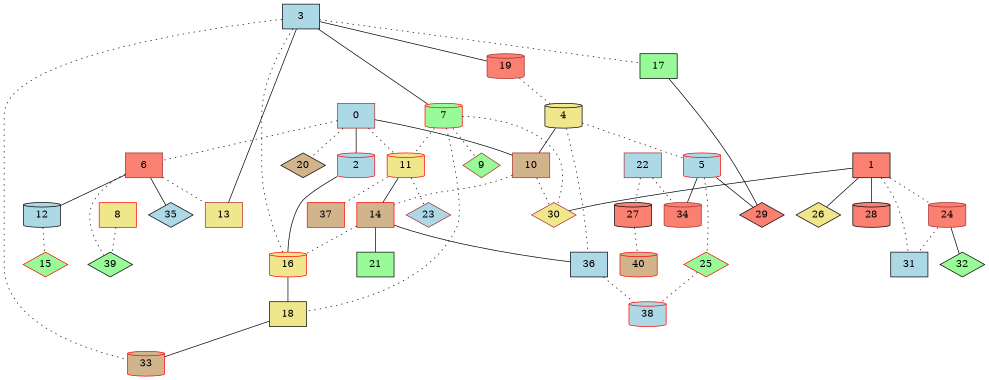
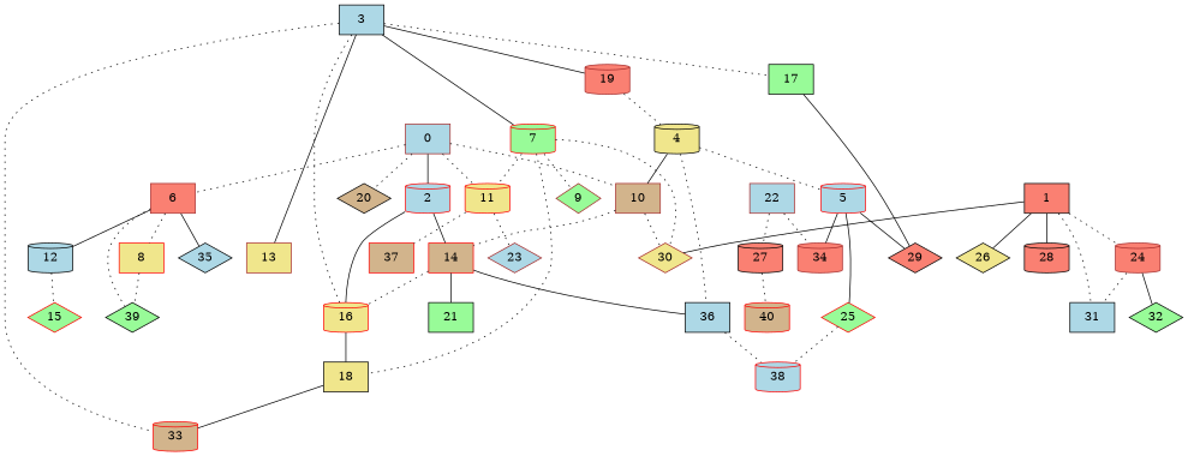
  graph {
    node [color=black fillcolor=lightblue shape=box style=filled]
    edge [style=dotted]
    0 [color=brown]
    2 [color=red shape=cylinder]
    6 [color=brown fillcolor=salmon]
    10 [color=brown fillcolor=tan]
    11 [color=red fillcolor=khaki shape=cylinder]
    20 [fillcolor=tan shape=diamond]
    16 [color=red fillcolor=khaki shape=cylinder]
    13 [color=brown fillcolor=khaki]
    12 [shape=cylinder]
    35 [shape=diamond]
    39 [fillcolor=palegreen shape=diamond]
    30 [color=brown fillcolor=khaki shape=diamond]
    14 [color=red fillcolor=tan]
    23 [color=brown shape=diamond]
    37 [color=red fillcolor=tan]
    1 [fillcolor=salmon]
    24 [color=brown fillcolor=salmon shape=cylinder]
    26 [fillcolor=khaki shape=diamond]
    28 [fillcolor=salmon shape=cylinder]
    31
    32 [fillcolor=palegreen shape=diamond]
    18 [fillcolor=khaki]
    3
    7 [color=red fillcolor=palegreen shape=cylinder]
    17 [fillcolor=palegreen]
    19 [color=brown fillcolor=salmon shape=cylinder]
    33 [color=red fillcolor=tan shape=cylinder]
    4 [fillcolor=khaki shape=cylinder]
    5 [color=red shape=cylinder]
    36
    9 [color=brown fillcolor=palegreen shape=diamond]
    29 [fillcolor=salmon shape=diamond]
    25 [color=red fillcolor=palegreen shape=diamond]
    34 [color=brown fillcolor=salmon shape=cylinder]
    38 [color=red shape=cylinder]
    15 [color=red fillcolor=palegreen shape=diamond]
    8 [color=red fillcolor=khaki]
    21 [fillcolor=palegreen]
    22 [color=brown]
    27 [fillcolor=salmon shape=cylinder]
    40 [color=red fillcolor=tan shape=cylinder]
    0 -- 2 [style=solid]
    0 -- 6
-   0 -- 10 [style=solid]
+   0 -- 10
    0 -- 11
    0 -- 20
    2 -- 16 [style=solid]
-   6 -- 13
+   6 -- 8
    6 -- 12 [style=solid]
    6 -- 35 [style=solid]
    6 -- 39
    10 -- 30
    10 -- 14
-   11 -- 14 [style=solid]
+   2 -- 14 [style=solid]
    11 -- 23
    11 -- 37
    16 -- 18 [style=solid]
    12 -- 15
    14 -- 16
    14 -- 36 [style=solid]
    14 -- 21 [style=solid]
    1 -- 30 [style=solid]
    1 -- 24
    1 -- 26 [style=solid]
    1 -- 28 [style=solid]
    1 -- 31
    24 -- 31
    24 -- 32 [style=solid]
    18 -- 33 [style=solid]
    3 -- 16
    3 -- 13 [style=solid]
    3 -- 7 [style=solid]
    3 -- 17
    3 -- 19 [style=solid]
    3 -- 33
    7 -- 11
    7 -- 30
    7 -- 18
    7 -- 9
    17 -- 29 [style=solid]
    19 -- 4
    4 -- 10 [style=solid]
    4 -- 5
    4 -- 36
    5 -- 29 [style=solid]
-   5 -- 25
+   5 -- 25 [style=solid]
    5 -- 34 [style=solid]
    36 -- 38
    25 -- 38
    8 -- 39
    22 -- 34
    22 -- 27
    27 -- 40
  }
